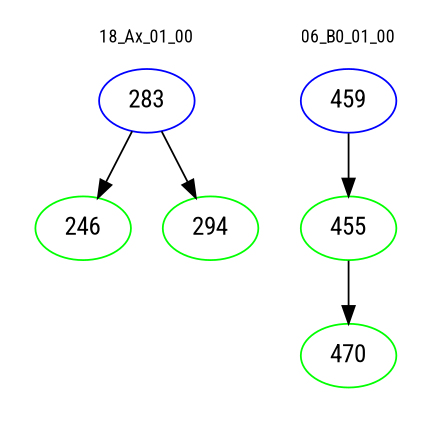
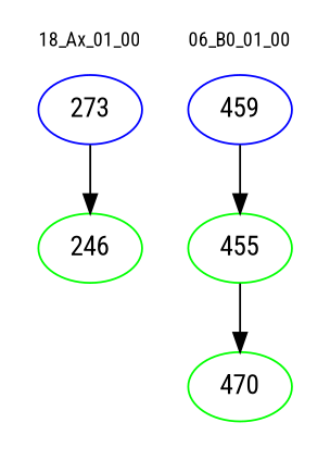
  digraph {
    fontname="Roboto Condensed"
    node [color=green fontname="Roboto Condensed"]
    edge [color=black fontname="Roboto Condensed"]
-   n1 [color=blue label=283]
+   n1 [color=blue label=273]
    n2 [label=246]
-   n3 [label=294]
    n4 [color=blue label=459]
    n5 [label=455]
    n6 [label=470]
    subgraph cluster_1 {
      color=white
      fontsize=10
      label="18_Ax_01_00"
      n1
      n2
-     n3
    }
    subgraph cluster_2 {
      color=white
      fontsize=10
      label="06_B0_01_00"
      n4
      n5
      n6
    }
    n1 -> n2
-   n1 -> n3
    n4 -> n5
    n5 -> n6
  }
